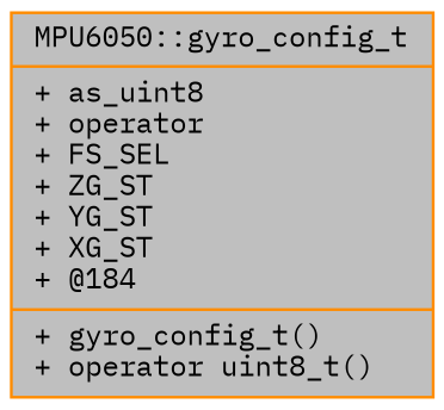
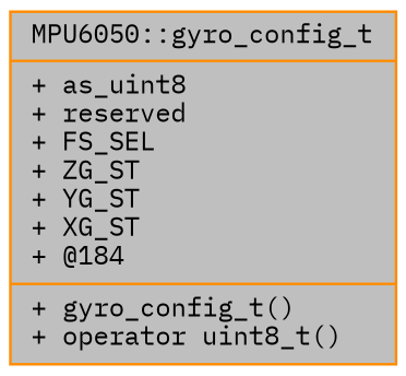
  digraph {
    fontname="IBM Plex Mono"
-   n1 [color=darkorange fillcolor=grey75 fontcolor=black fontname="IBM Plex Mono" fontsize=10 height=0.2 label="{MPU6050::gyro_config_t\n|+ as_uint8\l+ operator\l+ FS_SEL\l+ ZG_ST\l+ YG_ST\l+ XG_ST\l+ @184\l|+ gyro_config_t()\l+ operator uint8_t()\l}" shape=record style=filled width=0.4]
+   n1 [color=darkorange fillcolor=grey75 fontcolor=black fontname="IBM Plex Mono" fontsize=10 height=0.2 label="{MPU6050::gyro_config_t\n|+ as_uint8\l+ reserved\l+ FS_SEL\l+ ZG_ST\l+ YG_ST\l+ XG_ST\l+ @184\l|+ gyro_config_t()\l+ operator uint8_t()\l}" shape=record style=filled width=0.4]
  }
